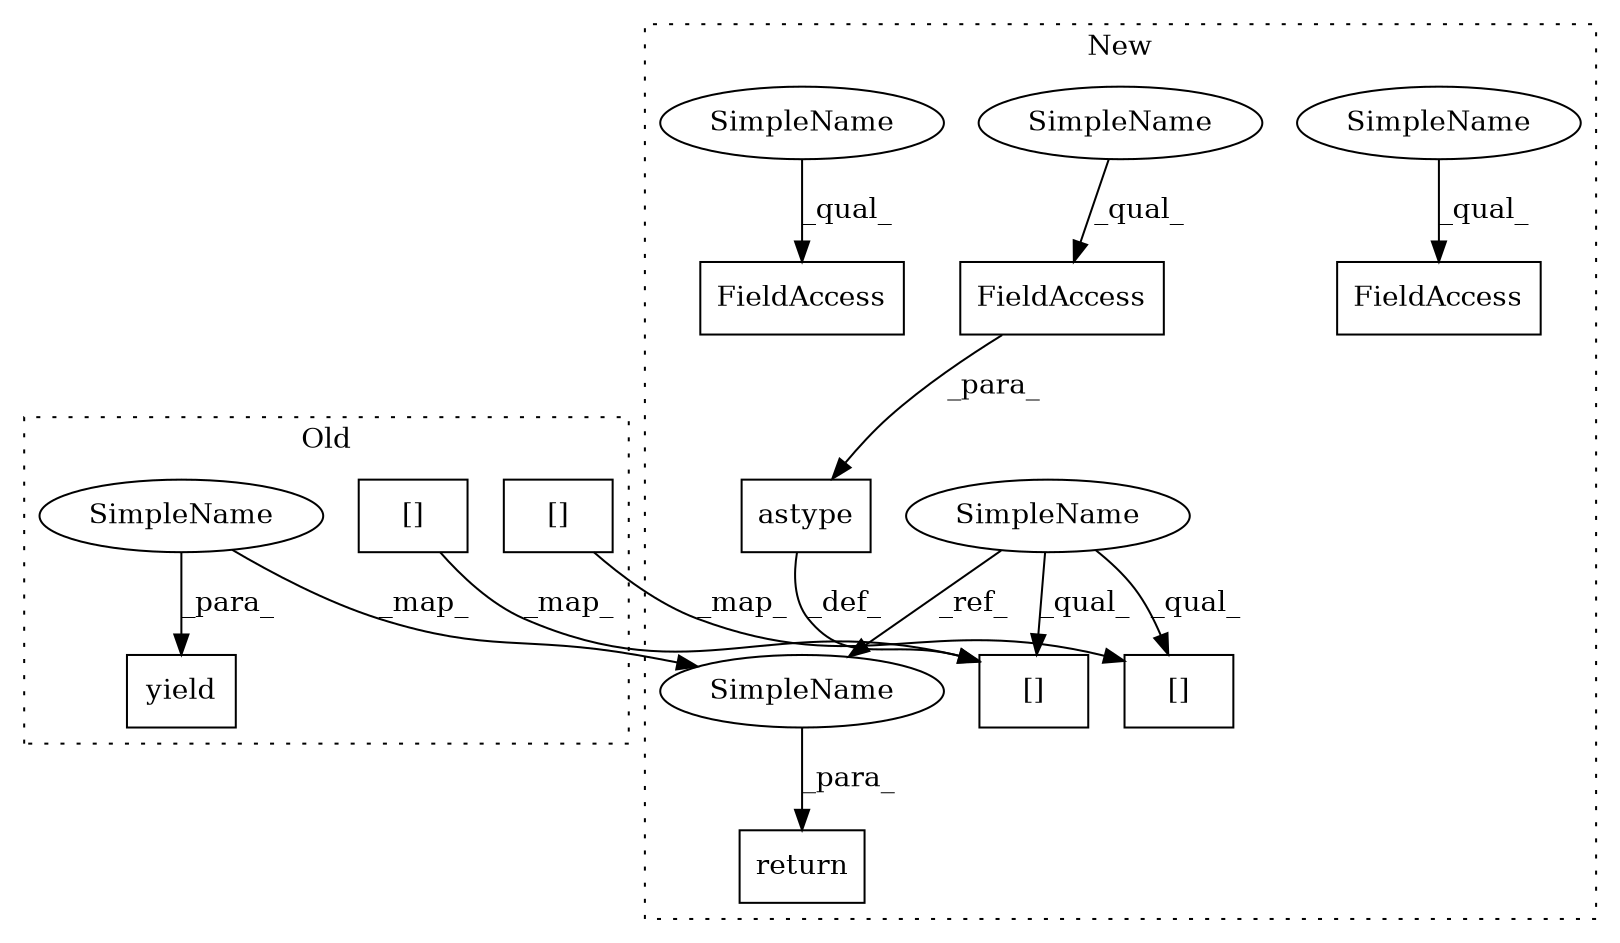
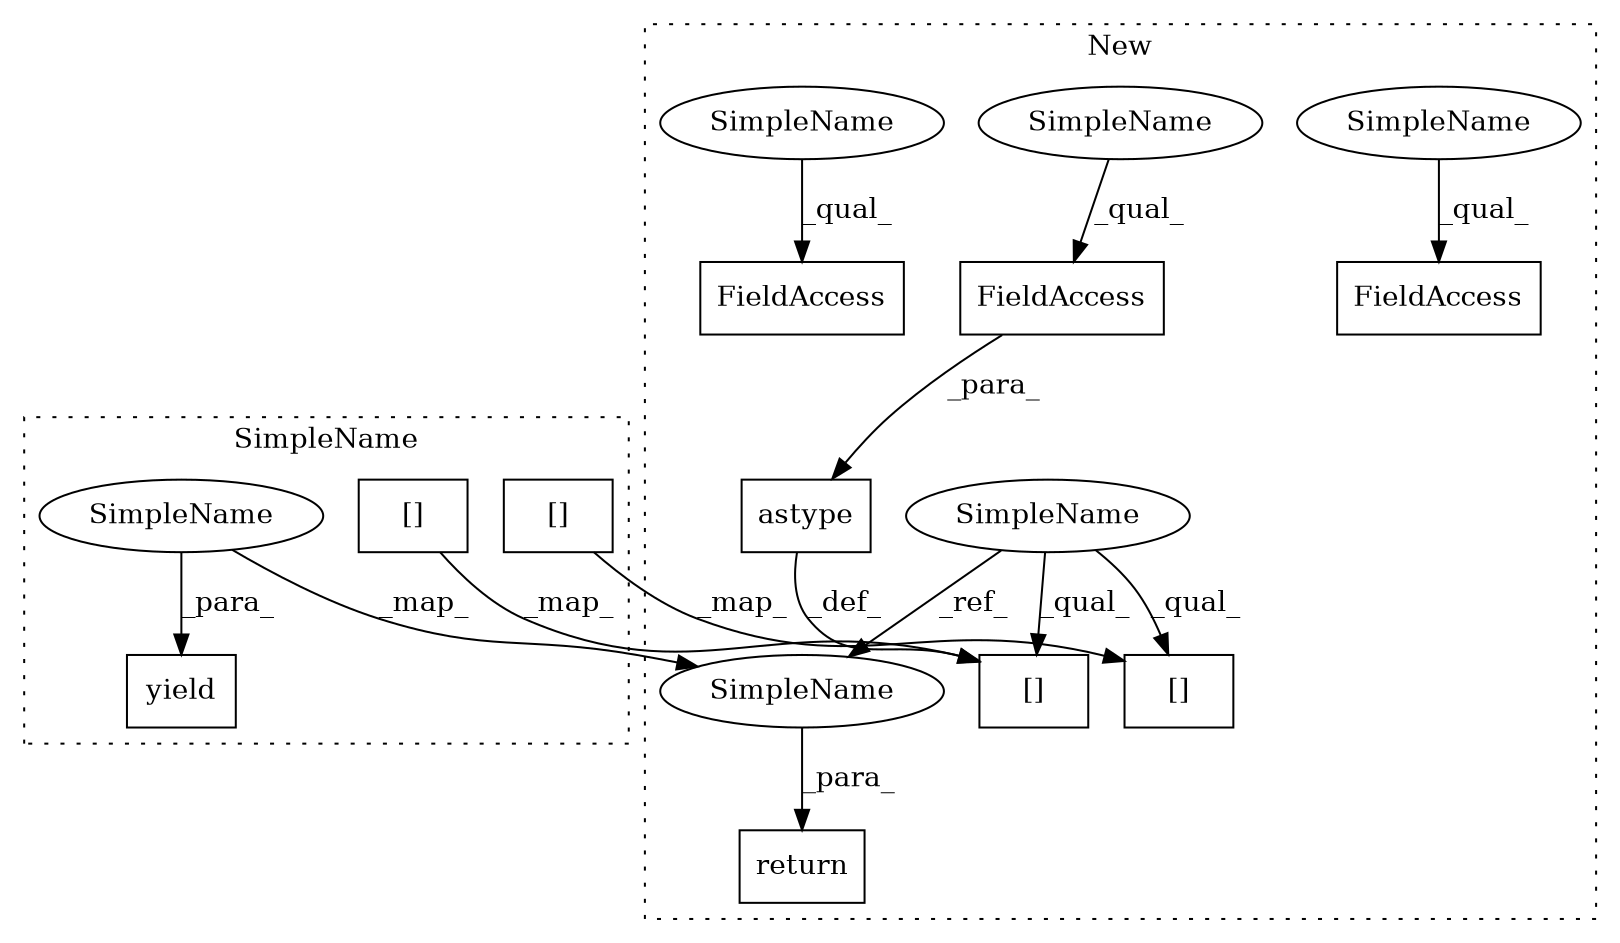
  digraph {
    node [a=42 l="12,1" s=6270 shape=box]
    n1 [a=112 l=7 label=yield s=6433]
    n2 [a=2 label="[]" s="6154,6175"]
    n3 [a=2 label="[]" s="5698,5714"]
    n4 [l=11 label=SimpleName s=6440 shape=ellipse]
    n5 [a=32 l="7,1" label=astype s="6263,6283"]
    n6 [a=22 l=13 label=FieldAccess]
    n7 [l=11 label=SimpleName s=3233 shape=ellipse]
    n8 [a=2 label="[]" s="6204,6225"]
    n9 [a=22 l=13 label=FieldAccess s=5773]
    n10 [a=2 label="[]" s="5712,5728"]
    n11 [a=22 l=13 label=FieldAccess s=6156]
    n12 [a=41 l=7 label=return s=6505]
    n13 [l=11 label=SimpleName s=6512 shape=ellipse]
    n14 [l=5 label=SimpleName s=5773 shape=ellipse]
    n15 [l=5 label=SimpleName shape=ellipse]
    n16 [l=5 label=SimpleName s=6156 shape=ellipse]
    subgraph cluster_1 {
-     label=Old
+     label=SimpleName
      style=dotted
      n1
      n2
      n3
      n4
    }
    subgraph cluster_2 {
      label=New
      style=dotted
      n5
      n6
      n7
      n8
      n9
      n10
      n11
      n12
      n13
      n14
      n15
      n16
    }
    n2 -> n8 [label=_map_]
    n3 -> n10 [label=_map_]
    n4 -> n1 [label=_para_]
    n4 -> n13 [label=_map_]
    n5 -> n8 [label=_def_]
    n6 -> n5 [label=_para_]
    n7 -> n8 [label=_qual_]
    n7 -> n10 [label=_qual_]
    n7 -> n13 [label=_ref_]
    n13 -> n12 [label=_para_]
    n14 -> n9 [label=_qual_]
    n15 -> n6 [label=_qual_]
    n16 -> n11 [label=_qual_]
  }
